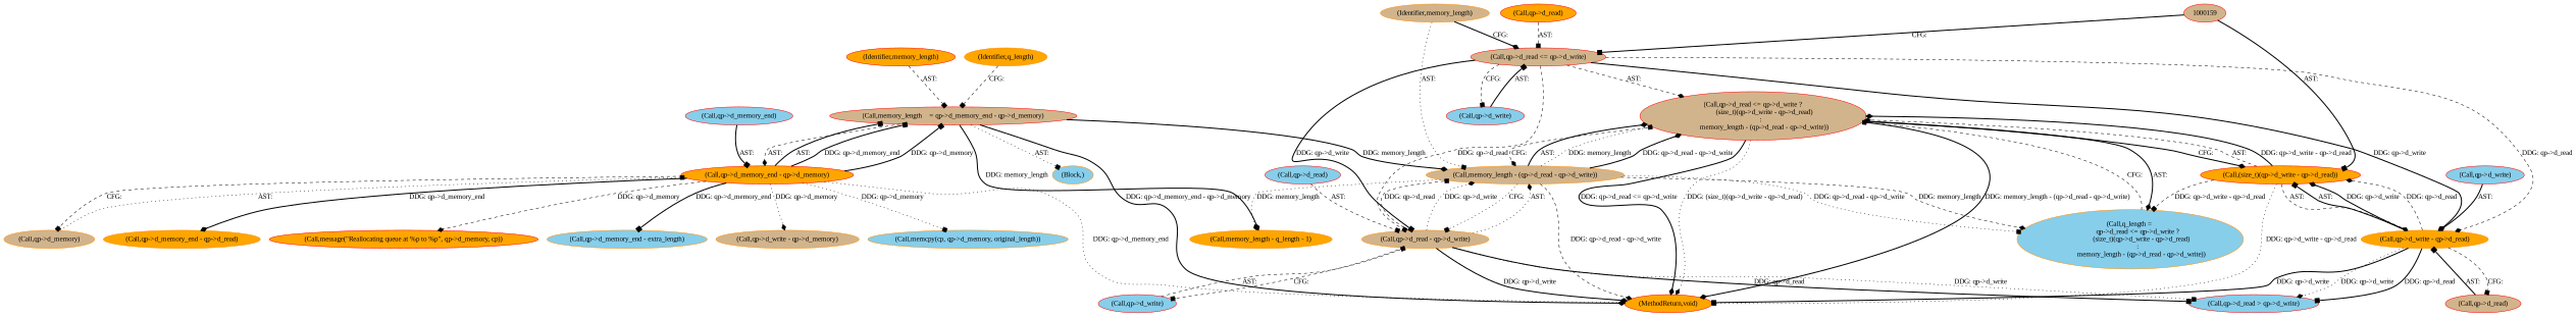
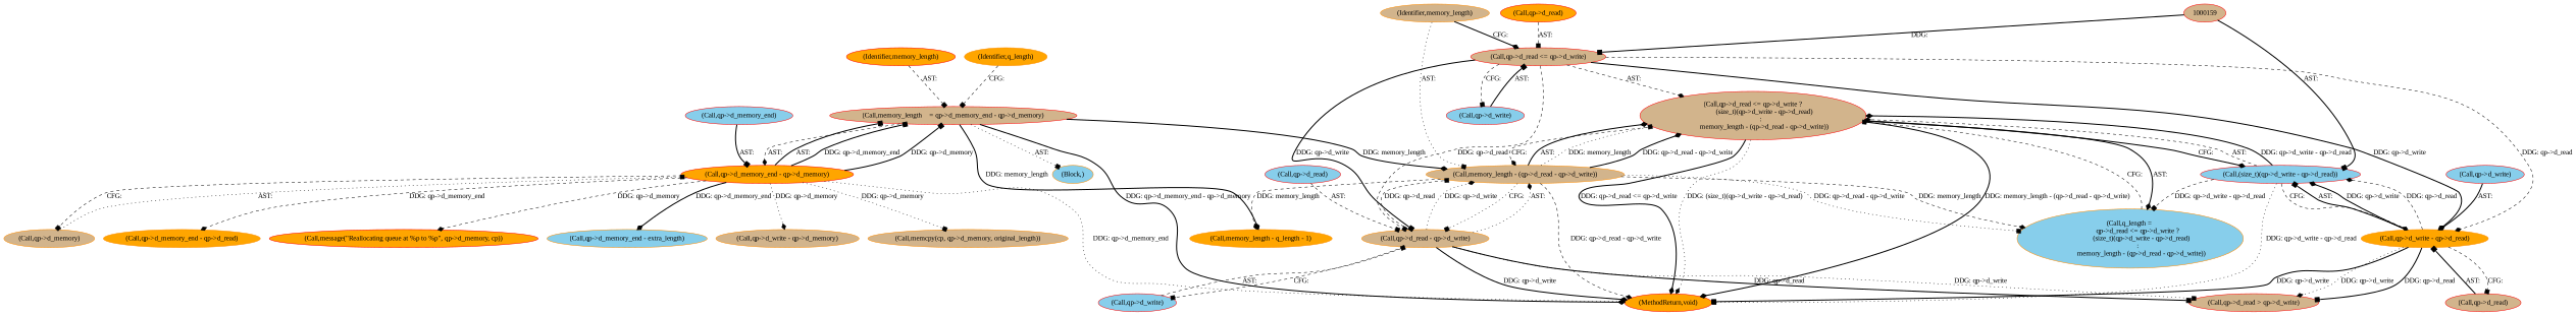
  digraph {
    fontname="Liberation Serif"
    node [color=red fillcolor=tan fontname="Liberation Serif" style=filled]
    edge [arrowhead=box fontname="Liberation Serif" style=bold]
    n1 [label="(Call,qp->d_read <= qp->d_write ?\n            (size_t)(qp->d_write - qp->d_read)\n        :\n            memory_length - (qp->d_read - qp->d_write))"]
-   n2 [fillcolor=orange label="(Call,(size_t)(qp->d_write - qp->d_read))"]
+   n2 [fillcolor=skyblue label="(Call,(size_t)(qp->d_write - qp->d_read))"]
    n3 [color=darkorange label="(Call,memory_length - (qp->d_read - qp->d_write))"]
    n4 [color=darkorange fillcolor=skyblue label="(Call,q_length = \n        qp->d_read <= qp->d_write ?\n            (size_t)(qp->d_write - qp->d_read)\n        :\n            memory_length - (qp->d_read - qp->d_write))"]
    n5 [fillcolor=orange label="(MethodReturn,void)"]
    n6 [color=darkorange fillcolor=orange label="(Call,qp->d_write - qp->d_read)"]
    n7 [color=darkorange label="(Call,qp->d_read - qp->d_write)"]
    n8 [color=darkorange fillcolor=orange label="(Call,memory_length - q_length - 1)"]
    n9 [label="(Call,qp->d_read)"]
-   n10 [fillcolor=skyblue label="(Call,qp->d_read > qp->d_write)"]
+   n10 [label="(Call,qp->d_read > qp->d_write)"]
    n11 [label="(Call,qp->d_read <= qp->d_write)"]
    n12 [fillcolor=skyblue label="(Call,qp->d_write)"]
    n13 [fillcolor=skyblue label="(Call,qp->d_write)"]
    n14 [label="(Call,memory_length    = qp->d_memory_end - qp->d_memory)"]
    n15 [fillcolor=orange label="(Call,qp->d_memory_end - qp->d_memory)"]
    n16 [color=darkorange fillcolor=skyblue label="(Block,)"]
    n17 [color=darkorange label="(Call,qp->d_memory)"]
    n18 [color=darkorange fillcolor=orange label="(Call,qp->d_memory_end - qp->d_read)"]
    n19 [fillcolor=orange label="(Call,message(\"Reallocating queue at %p to %p\", qp->d_memory, cp))"]
    n20 [color=darkorange fillcolor=skyblue label="(Call,qp->d_memory_end - extra_length)"]
    n21 [color=darkorange label="(Call,qp->d_write - qp->d_memory)"]
-   n22 [color=darkorange fillcolor=skyblue label="(Call,memcpy(cp, qp->d_memory, original_length))"]
+   n22 [color=darkorange label="(Call,memcpy(cp, qp->d_memory, original_length))"]
    n23 [color=darkorange label="(Identifier,memory_length)"]
    n24 [fillcolor=orange label="(Identifier,memory_length)"]
    n25 [fillcolor=skyblue label="(Call,qp->d_write)"]
    n26 [color=darkorange fillcolor=orange label="(Identifier,q_length)"]
    n27 [fillcolor=skyblue label="(Call,qp->d_memory_end)"]
    n28 [fillcolor=orange label="(Call,qp->d_read)"]
    n29 [fillcolor=skyblue label="(Call,qp->d_read)"]
    1000159
    n1 -> n2 [arrowhead=diamond label="CFG: "]
    n1 -> n3 [arrowhead=diamond label="CFG: " style=dashed]
    n1 -> n4 [arrowhead=diamond label="AST: "]
    n1 -> n5 [arrowhead=diamond label="DDG: qp->d_read <= qp->d_write"]
    n1 -> n5 [arrowhead=diamond label="DDG: (size_t)(qp->d_write - qp->d_read)" style=dotted]
    n1 -> n5 [arrowhead=diamond label="DDG: memory_length - (qp->d_read - qp->d_write)"]
    n2 -> n1 [arrowhead=diamond label="AST: " style=dashed]
    n2 -> n1 [arrowhead=diamond label="DDG: qp->d_write - qp->d_read"]
    n2 -> n4 [label="DDG: qp->d_write - qp->d_read" style=dashed]
    n2 -> n5 [label="DDG: qp->d_write - qp->d_read" style=dotted]
-   n2 -> n6 [arrowhead=diamond label="AST: " style=dashed]
+   n2 -> n6 [arrowhead=diamond label="CFG: " style=dashed]
    n3 -> n1 [arrowhead=diamond label="AST: "]
    n3 -> n1 [label="DDG: memory_length" style=dotted]
    n3 -> n1 [arrowhead=diamond label="DDG: qp->d_read - qp->d_write"]
    n3 -> n4 [arrowhead=diamond label="DDG: memory_length" style=dashed]
    n3 -> n4 [label="DDG: qp->d_read - qp->d_write" style=dotted]
    n3 -> n5 [arrowhead=diamond label="DDG: qp->d_read - qp->d_write" style=dashed]
    n3 -> n7 [label="CFG: " style=dotted]
-   n3 -> n8 [arrowhead=diamond label="DDG: memory_length" style=dotted]
+   n3 -> n8 [arrowhead=diamond label="DDG: memory_length" style=dashed]
    n4 -> n1 [label="CFG: " style=dashed]
    n6 -> n2 [label="AST: "]
    n6 -> n2 [arrowhead=diamond label="DDG: qp->d_write"]
    n6 -> n2 [arrowhead=diamond label="DDG: qp->d_read" style=dashed]
    n6 -> n5 [label="DDG: qp->d_write"]
    n6 -> n9 [label="CFG: " style=dashed]
    n6 -> n10 [label="DDG: qp->d_read"]
    n6 -> n10 [arrowhead=diamond label="DDG: qp->d_write" style=dotted]
    n7 -> n3 [arrowhead=diamond label="AST: " style=dotted]
    n7 -> n3 [label="DDG: qp->d_read" style=dashed]
    n7 -> n3 [arrowhead=diamond label="DDG: qp->d_write" style=dotted]
    n7 -> n5 [arrowhead=diamond label="DDG: qp->d_write"]
    n7 -> n10 [label="DDG: qp->d_read"]
    n7 -> n10 [label="DDG: qp->d_write" style=dotted]
    n7 -> n13 [label="CFG: " style=dashed]
    n9 -> n6 [label="AST: "]
    n11 -> n1 [arrowhead=diamond label="AST: " style=dashed]
    n11 -> n6 [arrowhead=diamond label="DDG: qp->d_write"]
    n11 -> n6 [arrowhead=diamond label="DDG: qp->d_read" style=dashed]
    n11 -> n7 [label="DDG: qp->d_read" style=dashed]
    n11 -> n7 [label="DDG: qp->d_write"]
    n11 -> n12 [label="CFG: " style=dashed]
    n12 -> n11 [label="AST: "]
    n13 -> n7 [label="AST: " style=dashed]
    n14 -> n3 [arrowhead=diamond label="DDG: memory_length"]
    n14 -> n5 [arrowhead=diamond label="DDG: qp->d_memory_end - qp->d_memory"]
    n14 -> n8 [arrowhead=diamond label="DDG: memory_length"]
    n14 -> n15 [arrowhead=diamond label="AST: " style=dashed]
    n14 -> n16 [label="AST: " style=dotted]
    n15 -> n5 [arrowhead=diamond label="DDG: qp->d_memory_end" style=dotted]
    n15 -> n14 [label="AST: "]
    n15 -> n14 [label="DDG: qp->d_memory_end"]
    n15 -> n14 [label="DDG: qp->d_memory"]
    n15 -> n17 [label="CFG: " style=dashed]
-   n15 -> n18 [arrowhead=diamond label="DDG: qp->d_memory_end"]
+   n15 -> n18 [arrowhead=diamond label="DDG: qp->d_memory_end" style=dashed]
    n15 -> n19 [arrowhead=diamond label="DDG: qp->d_memory" style=dashed]
-   n15 -> n20 [label="DDG: qp->d_memory_end"]
+   n15 -> n20 [arrowhead=diamond label="DDG: qp->d_memory_end"]
    n15 -> n21 [arrowhead=diamond label="DDG: qp->d_memory" style=dotted]
    n15 -> n22 [label="DDG: qp->d_memory" style=dotted]
    n17 -> n15 [label="AST: " style=dotted]
    n23 -> n3 [label="AST: " style=dotted]
    n23 -> n11 [arrowhead=diamond label="CFG: "]
    n24 -> n14 [label="AST: " style=dashed]
    n25 -> n6 [arrowhead=diamond label="AST: "]
    n26 -> n14 [label="CFG: " style=dashed]
    n27 -> n15 [label="AST: "]
    n28 -> n11 [label="AST: " style=dashed]
    n29 -> n7 [label="AST: " style=dashed]
    1000159 -> n2 [label="AST: "]
-   1000159 -> n11 [label="CFG: "]
+   1000159 -> n11 [label="DDG: "]
  }
